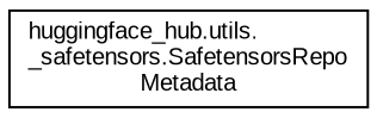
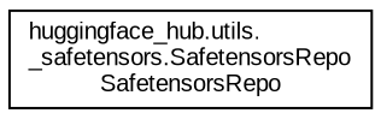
  digraph {
    rankdir=TB
    fontname="Liberation Sans"
-   n1 [color=black fillcolor=white fontname="Liberation Sans" fontsize=10 height=0.2 label="huggingface_hub.utils.\l_safetensors.SafetensorsRepo\lMetadata" shape=record style=filled width=0.4]
+   n1 [color=black fillcolor=white fontname="Liberation Sans" fontsize=10 height=0.2 label="huggingface_hub.utils.\l_safetensors.SafetensorsRepo\lSafetensorsRepo" shape=record style=filled width=0.4]
  }
